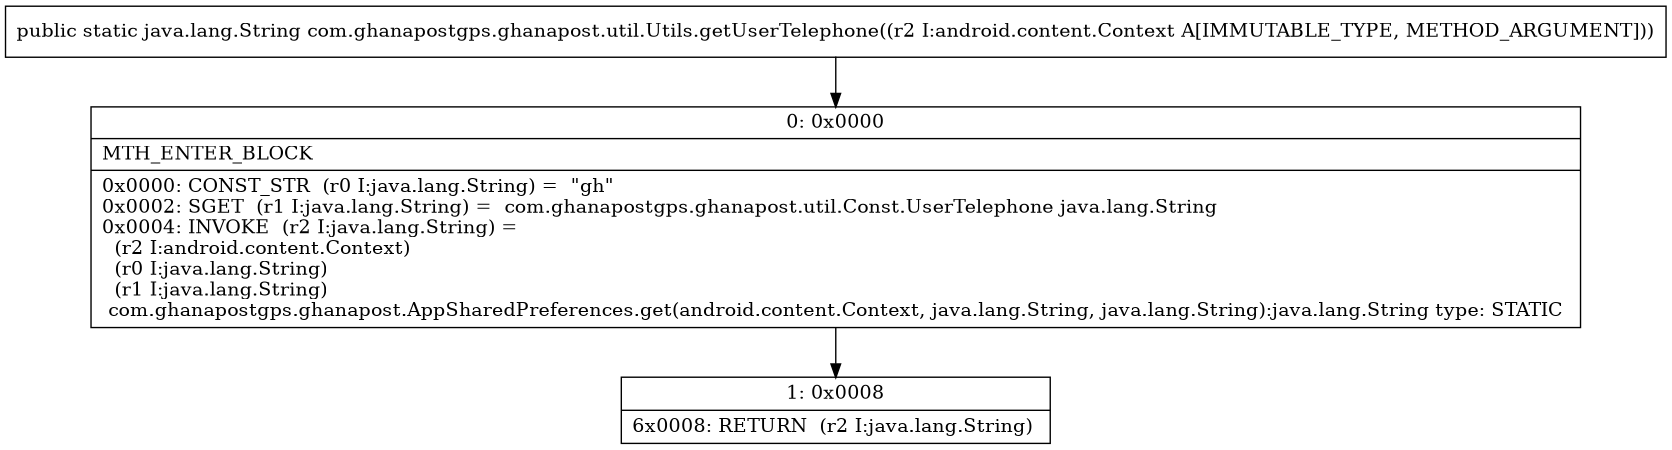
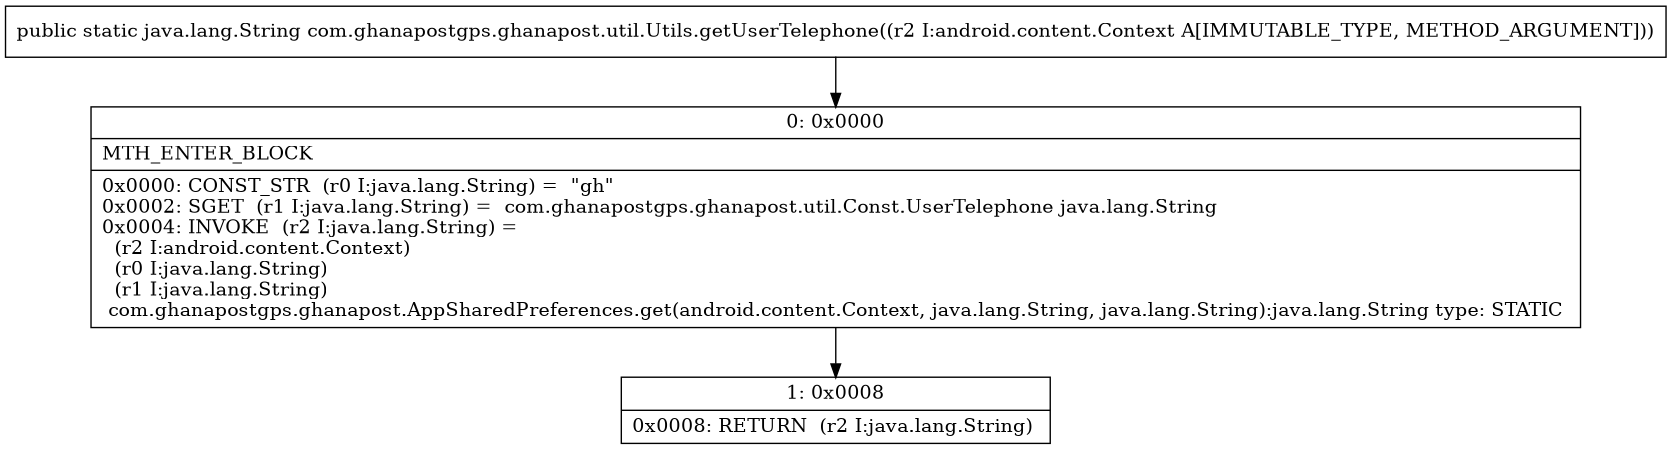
  digraph {
    node [shape=record]
    n1 [label="{0\:\ 0x0000|MTH_ENTER_BLOCK\l|0x0000: CONST_STR  (r0 I:java.lang.String) =  \"gh\" \l0x0002: SGET  (r1 I:java.lang.String) =  com.ghanapostgps.ghanapost.util.Const.UserTelephone java.lang.String \l0x0004: INVOKE  (r2 I:java.lang.String) = \l  (r2 I:android.content.Context)\l  (r0 I:java.lang.String)\l  (r1 I:java.lang.String)\l com.ghanapostgps.ghanapost.AppSharedPreferences.get(android.content.Context, java.lang.String, java.lang.String):java.lang.String type: STATIC \l}"]
-   n2 [label="{1\:\ 0x0008|6x0008: RETURN  (r2 I:java.lang.String) \l}"]
+   n2 [label="{1\:\ 0x0008|0x0008: RETURN  (r2 I:java.lang.String) \l}"]
    n3 [label="{public static java.lang.String com.ghanapostgps.ghanapost.util.Utils.getUserTelephone((r2 I:android.content.Context A[IMMUTABLE_TYPE, METHOD_ARGUMENT])) }"]
    n1 -> n2
    n3 -> n1
  }
